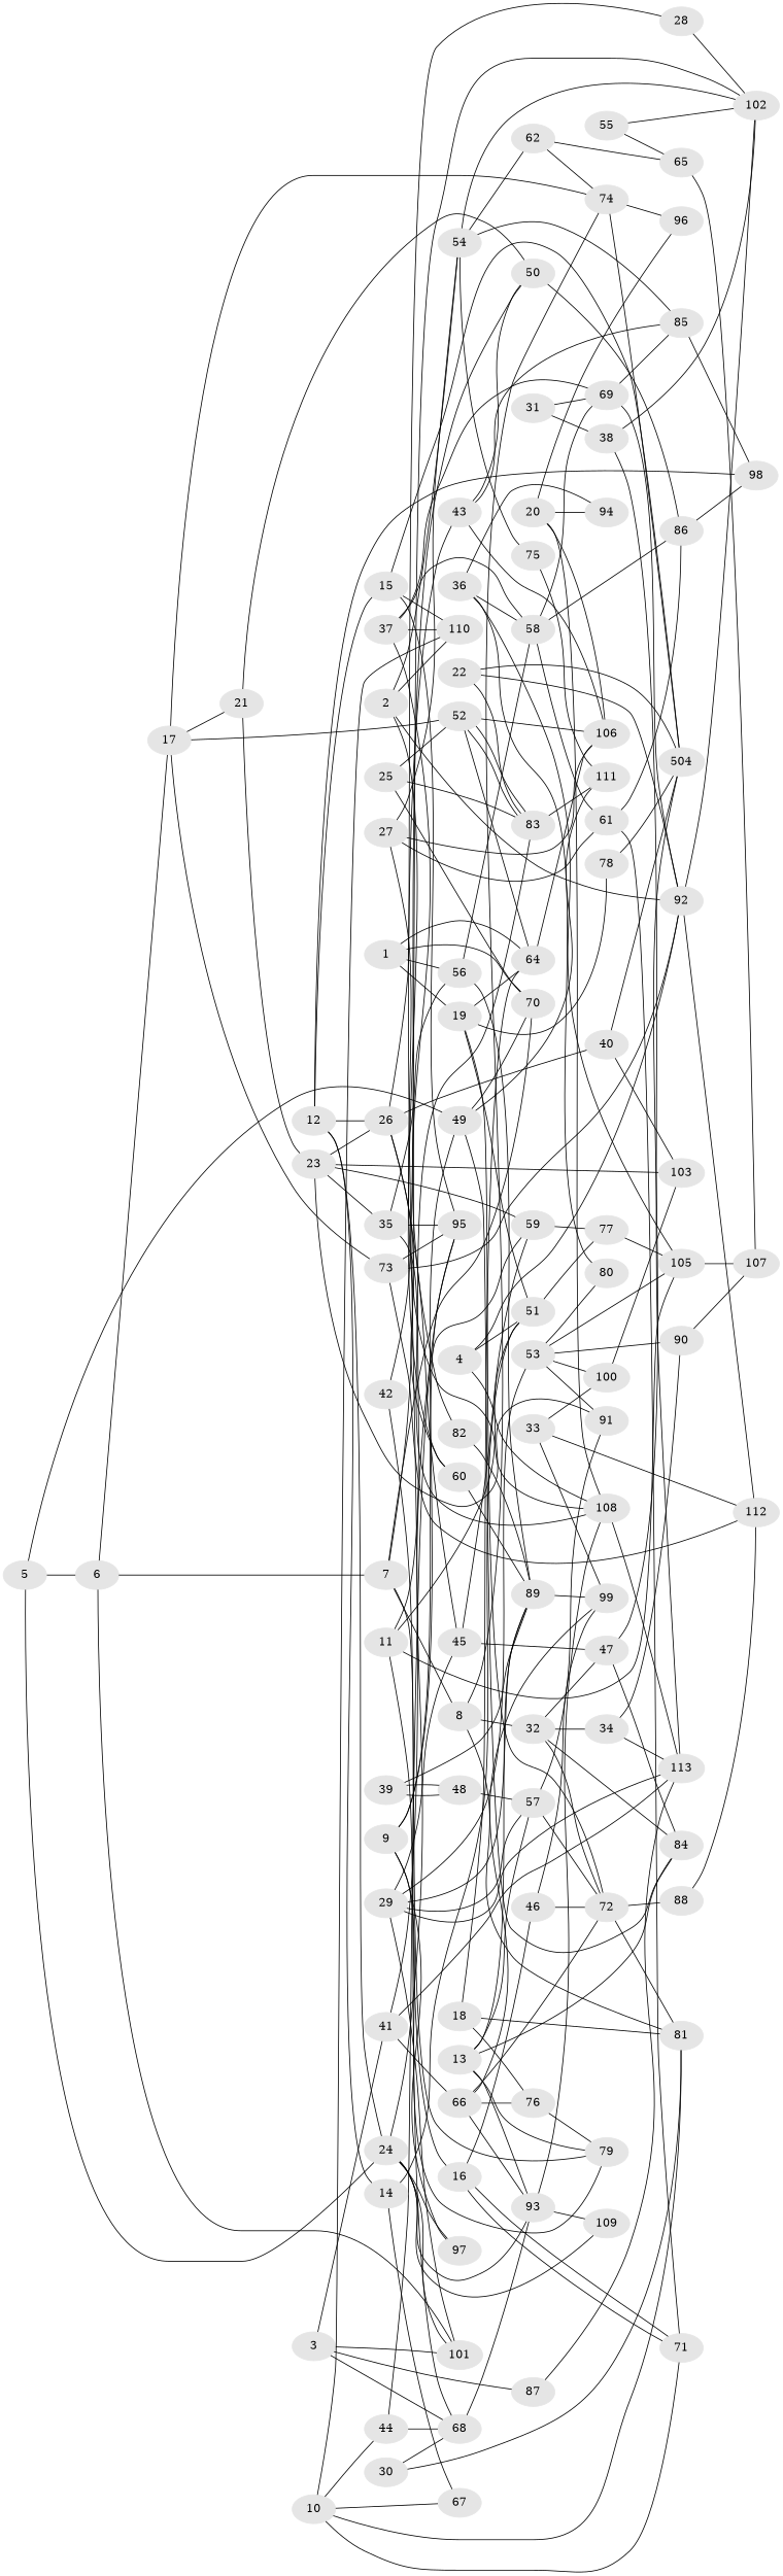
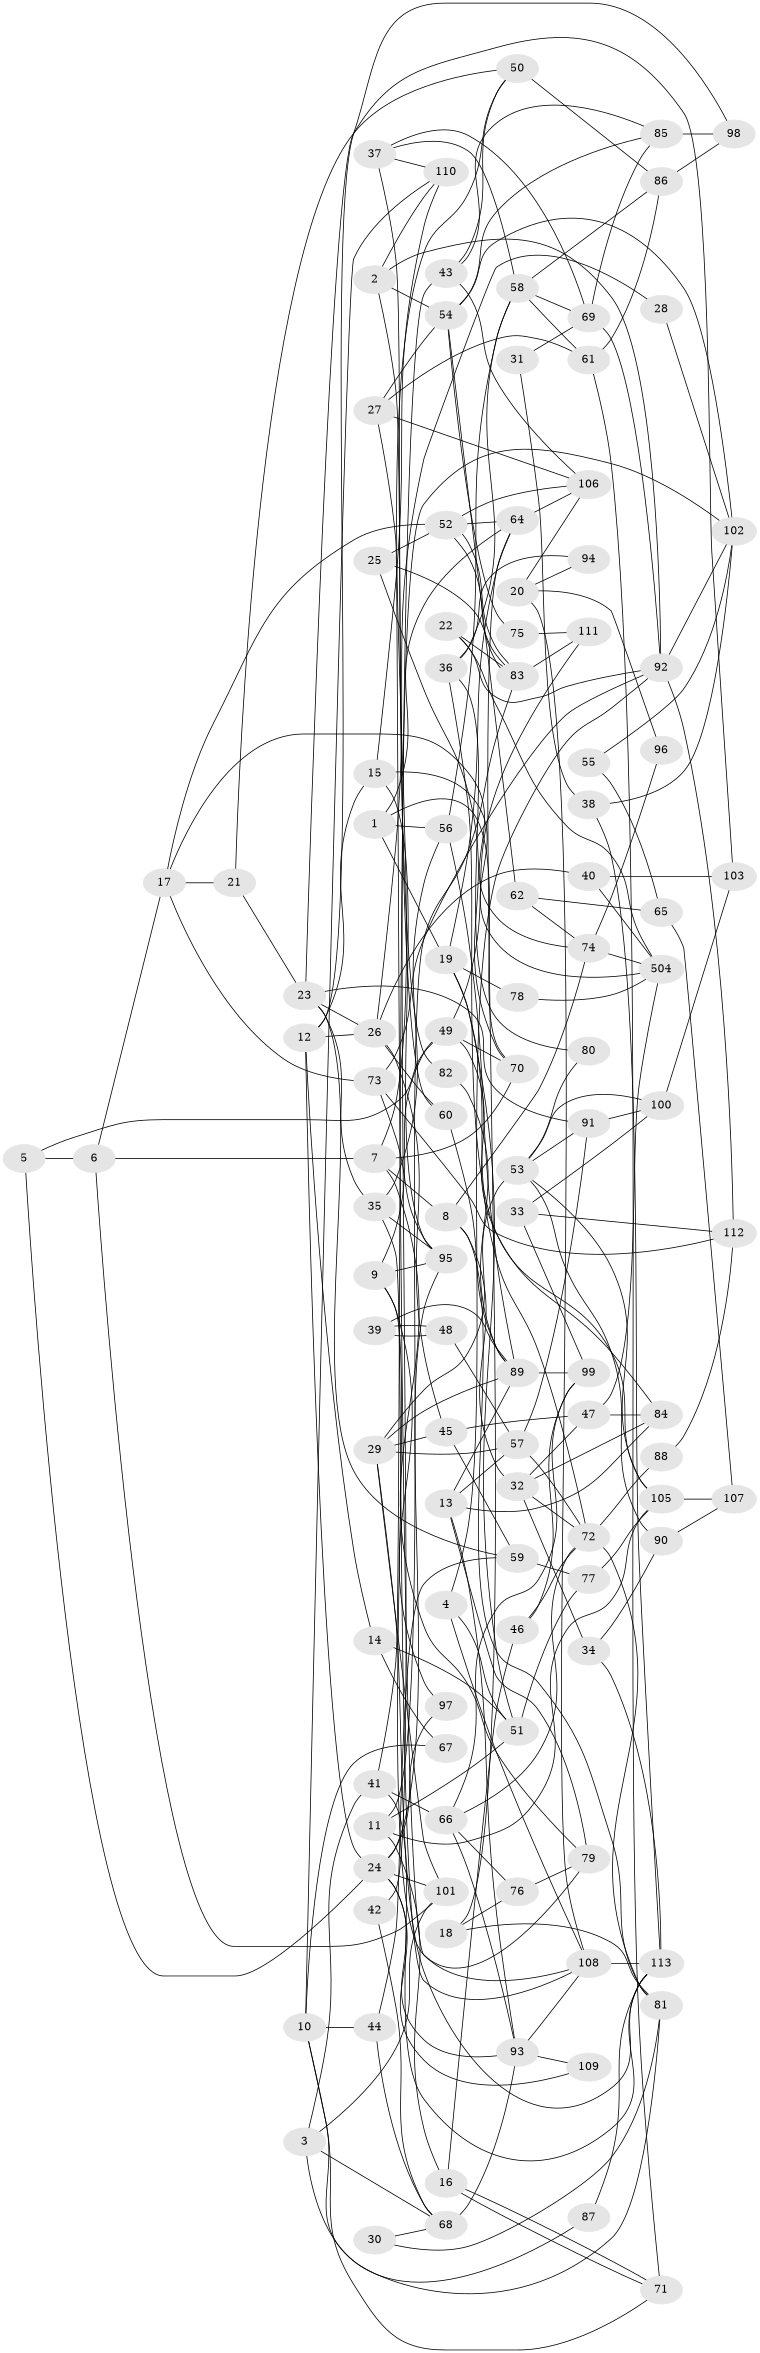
  graph {
    rankdir=LR
    node [color=gray90 style=filled]
    1
    19
    56
    64
    70
    51
    72
    78
    89
    58
    106
    2
    54
    60
    92
    110
    102
    85
    62
    75
    112
    3
    41
    68
    87
    101
    113
    43
    66
    93
    4
    108
    77
    5
    6
    24
    49
    7
    17
    95
    97
    109
    84
    111
    8
    50
    79
    74
    21
    52
    73
    32
    81
    86
    34
    47
    n57 [label=504]
    96
    9
    10
    44
    67
    71
    59
    11
    16
    83
    105
    46
    107
    12
    14
    15
    26
    98
    28
    40
    45
    13
    57
    91
    99
    23
    18
    76
    88
    20
    94
    35
    103
    22
    100
    25
    27
    61
    29
    53
    90
    80
    30
    31
    38
    69
    33
    36
    37
    82
    39
    48
    42
    65
    55
    1 -- 19
    1 -- 56
    1 -- 64
    1 -- 70
    19 -- 64
    19 -- 51
    19 -- 72
    19 -- 78
    56 -- 89
    56 -- 58
    64 -- 106
    51 -- 77
    72 -- 81
    72 -- 88
    78 -- n57
    89 -- 99
    58 -- 86
    58 -- 61
    58 -- 69
    2 -- 54
    2 -- 60
    2 -- 92
    2 -- 110
    54 -- 102
    54 -- 85
    54 -- 62
    54 -- 75
    60 -- 89
    92 -- 102
    92 -- 112
    85 -- 98
    62 -- 74
    62 -- 65
    75 -- 111
    3 -- 41
    3 -- 68
    3 -- 87
    3 -- 101
    41 -- 113
    41 -- 43
    41 -- 66
    68 -- 93
    87 -- 113
    43 -- 106
    43 -- 85
    43 -- 50
    66 -- 72
    66 -- 93
    66 -- 99
    66 -- 76
    93 -- 108
    93 -- 109
    4 -- 51
    4 -- 92
    4 -- 108
    108 -- 113
    77 -- 105
    5 -- 6
    5 -- 24
    5 -- 49
    6 -- 101
    6 -- 7
    6 -- 17
    24 -- 101
    24 -- 93
    24 -- 95
    24 -- 97
    24 -- 109
    49 -- 70
    49 -- 84
    49 -- 111
    7 -- 70
    7 -- 8
    7 -- 50
    7 -- 79
    17 -- 74
    17 -- 21
    17 -- 52
    17 -- 73
    8 -- 74
    8 -- 32
    8 -- 81
    50 -- 86
    74 -- n57
    74 -- 96
    21 -- 50
    21 -- 23
    52 -- 64
    52 -- 106
    52 -- 83
    52 -- 83
    73 -- 92
    73 -- 112
    73 -- 95
    32 -- 72
    32 -- 84
    32 -- 34
    32 -- 47
    86 -- 98
    34 -- 113
    34 -- 90
    47 -- 84
    47 -- n57
    9 -- 49
    9 -- 95
    9 -- 97
    9 -- 79
    10 -- 110
    10 -- 81
    10 -- 44
    10 -- 67
    10 -- 71
    44 -- 68
    44 -- 59
    59 -- 77
    11 -- 51
    11 -- 16
    11 -- 83
    11 -- 105
    16 -- 71
    16 -- 71
    16 -- 46
    83 -- 111
    105 -- 107
    46 -- 72
    46 -- 99
    12 -- 24
    12 -- 14
    12 -- 15
    12 -- 26
    12 -- 98
    14 -- 51
    14 -- 67
    15 -- 110
    15 -- 95
    15 -- n57
    26 -- 60
    26 -- 28
    26 -- 40
    26 -- 45
    28 -- 102
    40 -- n57
    40 -- 103
    45 -- 47
    45 -- 59
    13 -- 89
    13 -- 93
    13 -- 84
    13 -- 79
    13 -- 57
    57 -- 72
    57 -- 91
+   91 -- 100
    23 -- 59
    23 -- 26
    23 -- 91
    23 -- 35
    23 -- 103
    18 -- 64
    18 -- 81
    18 -- 76
    76 -- 79
    88 -- 112
    20 -- 106
    20 -- 108
    20 -- 96
    20 -- 94
    35 -- 56
    35 -- 108
    35 -- 95
    22 -- 92
    22 -- n57
    22 -- 83
    100 -- 103
    25 -- 70
    25 -- 52
    25 -- 83
    27 -- 106
    27 -- 54
    27 -- 108
    27 -- 61
    61 -- 86
    61 -- 71
    29 -- 89
    29 -- 101
    29 -- 113
    29 -- 45
    29 -- 57
    29 -- 53
    53 -- 105
    53 -- 91
    53 -- 100
    53 -- 90
    53 -- 80
    90 -- 107
    30 -- 68
    30 -- 81
    31 -- 38
    31 -- 69
    38 -- 102
    38 -- 113
    69 -- 92
    69 -- 85
    33 -- 112
    33 -- 99
    33 -- 100
    36 -- 58
    36 -- 105
    36 -- 94
    36 -- 80
    37 -- 58
    37 -- 110
    37 -- 69
    37 -- 82
    82 -- 89
    39 -- 89
    39 -- 48
    39 -- 48
    48 -- 57
    42 -- 102
    42 -- 68
    65 -- 107
    55 -- 102
    55 -- 65
  }
